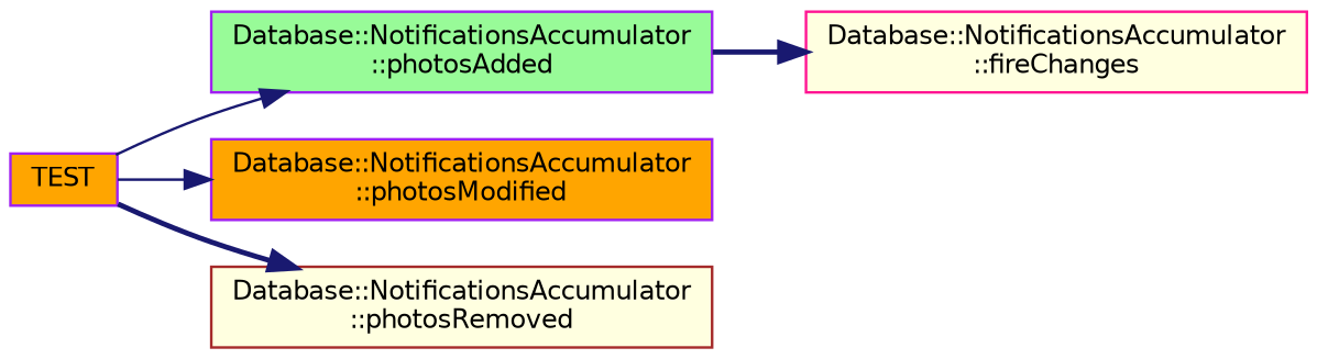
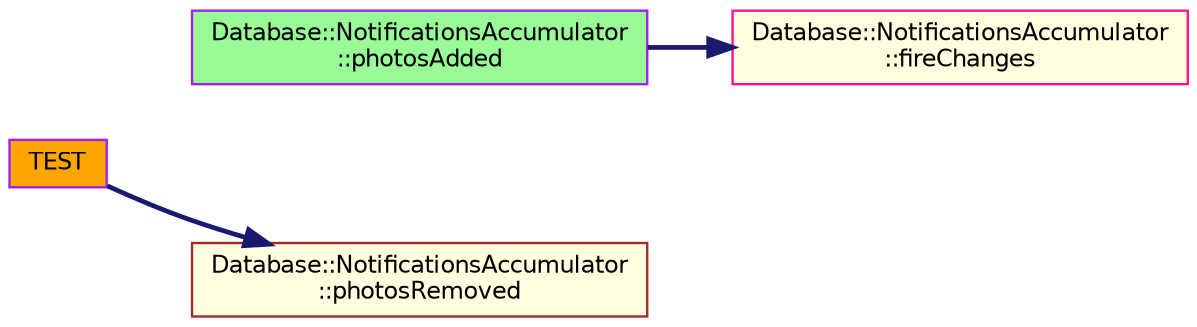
  digraph {
    rankdir=LR
    node [color=purple fillcolor=orange fontname=Helvetica fontsize=10 shape=record style=filled]
    edge [color=midnightblue fontname=Helvetica fontsize=10 labelfontname=Helvetica labelfontsize=10 style=solid]
    n1 [fontcolor=black height=0.2 label=TEST width=0.4]
    n2 [fillcolor=palegreen height=0.2 label="Database::NotificationsAccumulator\l::photosAdded" width=0.4]
-   n3 [height=0.2 label="Database::NotificationsAccumulator\l::photosModified" width=0.4]
    n4 [color=brown fillcolor=lightyellow height=0.2 label="Database::NotificationsAccumulator\l::photosRemoved" width=0.4]
    n5 [color=deeppink fillcolor=lightyellow height=0.2 label="Database::NotificationsAccumulator\l::fireChanges" width=0.4]
-   n1 -> n2
-   n1 -> n3
    n1 -> n4 [style=bold]
    n2 -> n5 [style=bold]
  }
